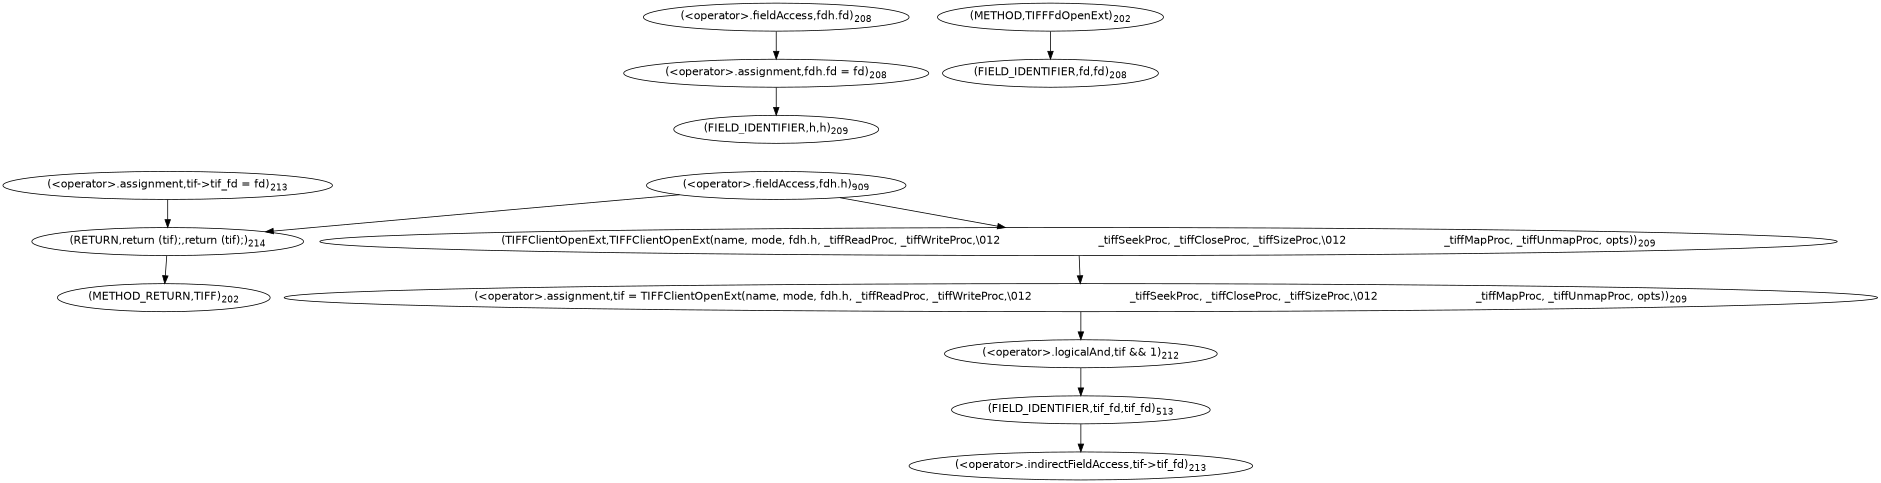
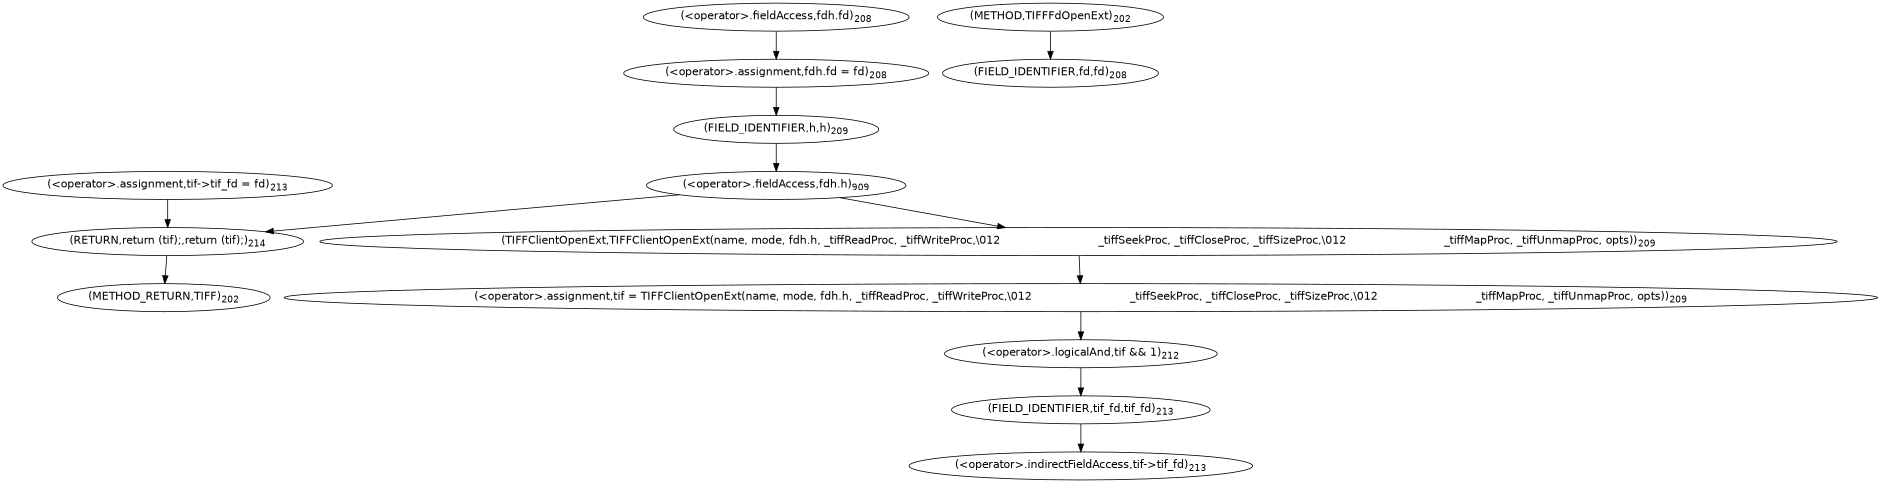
  digraph {
    fontname="DejaVu Sans"
    node [fontname="DejaVu Sans"]
    edge [fontname="DejaVu Sans"]
    n1 [label=<(&lt;operator&gt;.assignment,fdh.fd = fd)<SUB>208</SUB>>]
    n2 [label=<(FIELD_IDENTIFIER,h,h)<SUB>209</SUB>>]
    n3 [label=<(&lt;operator&gt;.fieldAccess,fdh.h)<SUB>909</SUB>>]
    n4 [label=<(&lt;operator&gt;.assignment,tif = TIFFClientOpenExt(name, mode, fdh.h, _tiffReadProc, _tiffWriteProc,\012                            _tiffSeekProc, _tiffCloseProc, _tiffSizeProc,\012                            _tiffMapProc, _tiffUnmapProc, opts))<SUB>209</SUB>>]
    n5 [label=<(&lt;operator&gt;.logicalAnd,tif &amp;&amp; 1)<SUB>212</SUB>>]
-   n6 [label=<(FIELD_IDENTIFIER,tif_fd,tif_fd)<SUB>513</SUB>>]
+   n6 [label=<(FIELD_IDENTIFIER,tif_fd,tif_fd)<SUB>213</SUB>>]
    n7 [label=<(RETURN,return (tif);,return (tif);)<SUB>214</SUB>>]
    n8 [label=<(METHOD_RETURN,TIFF)<SUB>202</SUB>>]
    n9 [label=<(&lt;operator&gt;.fieldAccess,fdh.fd)<SUB>208</SUB>>]
    n10 [label=<(TIFFClientOpenExt,TIFFClientOpenExt(name, mode, fdh.h, _tiffReadProc, _tiffWriteProc,\012                            _tiffSeekProc, _tiffCloseProc, _tiffSizeProc,\012                            _tiffMapProc, _tiffUnmapProc, opts))<SUB>209</SUB>>]
    n11 [label=<(&lt;operator&gt;.indirectFieldAccess,tif-&gt;tif_fd)<SUB>213</SUB>>]
    n12 [label=<(FIELD_IDENTIFIER,fd,fd)<SUB>208</SUB>>]
    n13 [label=<(&lt;operator&gt;.assignment,tif-&gt;tif_fd = fd)<SUB>213</SUB>>]
    n14 [label=<(METHOD,TIFFFdOpenExt)<SUB>202</SUB>>]
    n1 -> n2
+   n2 -> n3
    n3 -> n7
    n3 -> n10
    n4 -> n5
    n5 -> n6
    n6 -> n11
    n7 -> n8
    n9 -> n1
    n10 -> n4
    n13 -> n7
    n14 -> n12
  }
